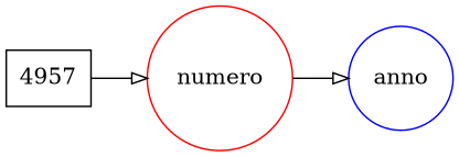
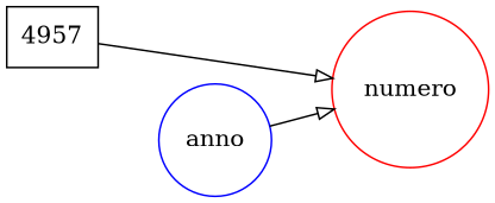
  digraph {
    rankdir=LR
    node [shape=circle]
    edge [arrowhead=empty]
    n1 [label=4957 shape=box]
    n2 [color=red label=numero]
    n3 [color=blue label=anno]
    subgraph sub_1 {
      rank=source
      n1
    }
    subgraph sub_2 {
      rank=same
      n2
    }
    subgraph sub_3 {
      rank=same
      n3
    }
    subgraph sub_4 {
      rank=same
    }
    subgraph sub_5 {
      rank=same
    }
    n1 -> n2
-   n2 -> n3
+   n3 -> n2
  }
